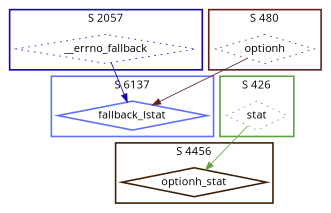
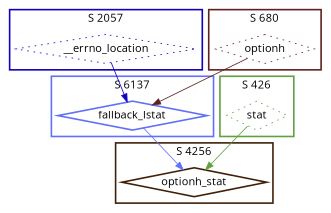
  digraph {
    fontname="Open Sans"
    node [fontname="Open Sans" shape=diamond style=dotted]
    edge [fontname="Open Sans"]
-   n1 [color="#1000C0" label=__errno_fallback]
+   n1 [color="#1000C0" label=__errno_location]
    n2 [color="#60A040" label=stat]
    n3 [color="#602020" label=optionh]
    n4 [color="#6070F8" label=fallback_lstat style=bold]
    n5 [color="#402008" label=optionh_stat style=bold]
    subgraph cluster_1 {
      color="#1000C0"
      label="S 2057"
      style=bold
      n1
    }
    subgraph cluster_2 {
      color="#60A040"
      label="S 426"
      style=bold
      n2
    }
    subgraph cluster_3 {
      color="#602020"
-     label="S 480"
+     label="S 680"
      style=bold
      n3
    }
    subgraph cluster_4 {
      color="#6070F8"
      label="S 6137"
      style=bold
      n4
    }
    subgraph cluster_5 {
      color="#402008"
-     label="S 4456"
+     label="S 4256"
      style=bold
      n5
    }
    n1 -> n4 [color="#1000C0"]
    n2 -> n5 [color="#60A040"]
    n3 -> n4 [color="#602020"]
+   n4 -> n5 [color="#6070F8"]
  }
